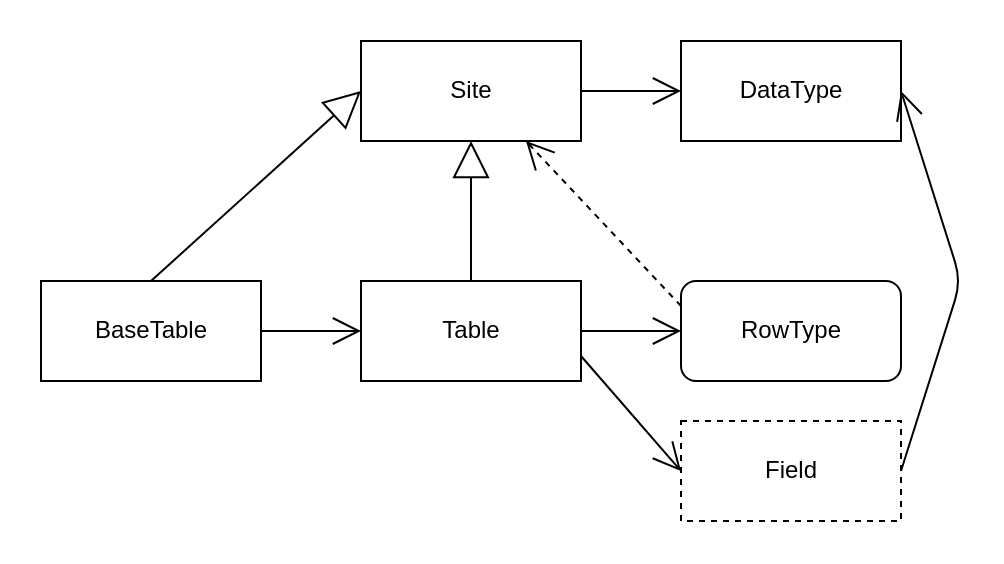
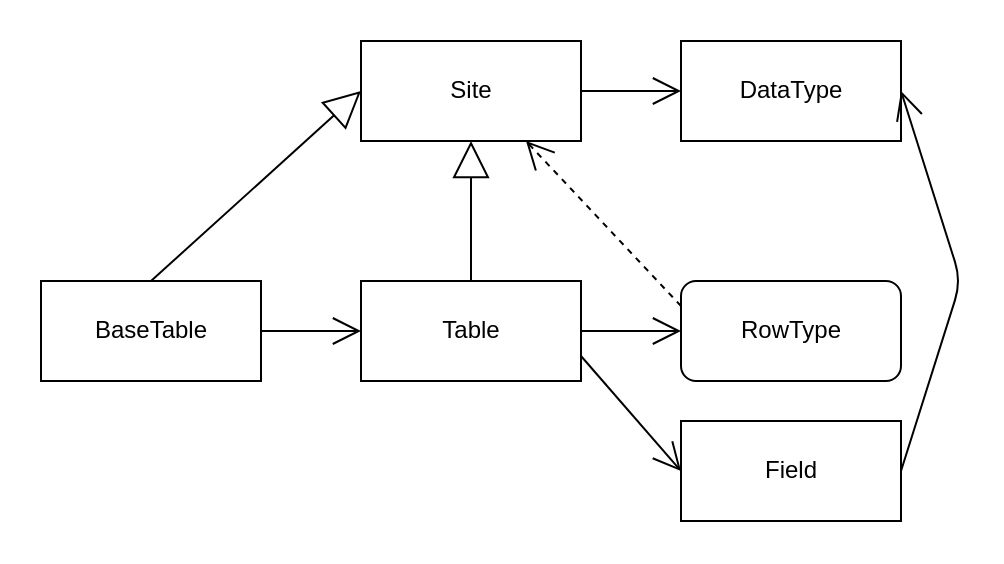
  <mxCell id="0" />
  <mxCell id="1" parent="0" />
  <mxCell id="2" value="Table" style="html=1;" parent="1" vertex="1"><mxGeometry x="180" y="140" width="110" height="50" as="geometry" /></mxCell>
  <mxCell id="3" value="BaseTable" style="html=1;" parent="1" vertex="1"><mxGeometry x="20" y="140" width="110" height="50" as="geometry" /></mxCell>
  <mxCell id="4" value="" style="endArrow=block;endSize=16;endFill=0;html=1;entryX=0;entryY=0.5;entryDx=0;entryDy=0;exitX=0.5;exitY=0;exitDx=0;exitDy=0;" parent="1" source="3" target="9" edge="1"><mxGeometry width="160" relative="1" as="geometry"><mxPoint x="140" y="260" as="sourcePoint" /><mxPoint x="300" y="260" as="targetPoint" /></mxGeometry></mxCell>
  <mxCell id="5" value="RowType" style="html=1;rounded=1;" parent="1" vertex="1"><mxGeometry x="340" y="140" width="110" height="50" as="geometry" /></mxCell>
  <mxCell id="6" value="" style="endArrow=open;endFill=1;endSize=12;html=1;entryX=0;entryY=0.5;entryDx=0;entryDy=0;exitX=1;exitY=0.5;exitDx=0;exitDy=0;" parent="1" source="2" target="5" edge="1"><mxGeometry width="160" relative="1" as="geometry"><mxPoint x="-60" y="310" as="sourcePoint" /><mxPoint x="100" y="310" as="targetPoint" /></mxGeometry></mxCell>
- <mxCell id="7" value="Field" style="html=1;dashed=1;" parent="1" vertex="1"><mxGeometry x="340" y="210" width="110" height="50" as="geometry" /></mxCell>
+ <mxCell id="7" value="Field" style="html=1;" parent="1" vertex="1"><mxGeometry x="340" y="210" width="110" height="50" as="geometry" /></mxCell>
  <mxCell id="8" value="" style="endArrow=open;endFill=1;endSize=12;html=1;entryX=0;entryY=0.5;entryDx=0;entryDy=0;exitX=1;exitY=0.75;exitDx=0;exitDy=0;" parent="1" source="2" target="7" edge="1"><mxGeometry width="160" relative="1" as="geometry"><mxPoint x="460" y="200" as="sourcePoint" /><mxPoint x="350" y="175" as="targetPoint" /></mxGeometry></mxCell>
  <mxCell id="9" value="Site" style="html=1;" parent="1" vertex="1"><mxGeometry x="180" y="20" width="110" height="50" as="geometry" /></mxCell>
  <mxCell id="10" value="" style="endArrow=block;endSize=16;endFill=0;html=1;entryX=0.5;entryY=1;entryDx=0;entryDy=0;exitX=0.5;exitY=0;exitDx=0;exitDy=0;" parent="1" source="2" target="9" edge="1"><mxGeometry width="160" relative="1" as="geometry"><mxPoint x="30" y="200" as="sourcePoint" /><mxPoint x="190" y="200" as="targetPoint" /></mxGeometry></mxCell>
  <mxCell id="11" value="" style="endArrow=open;endFill=1;endSize=12;html=1;entryX=0.75;entryY=1;entryDx=0;entryDy=0;exitX=0;exitY=0.25;exitDx=0;exitDy=0;dashed=1;" parent="1" source="5" target="9" edge="1"><mxGeometry width="160" relative="1" as="geometry"><mxPoint x="300" y="175" as="sourcePoint" /><mxPoint x="350" y="175" as="targetPoint" /></mxGeometry></mxCell>
  <mxCell id="12" value="DataType" style="html=1;" parent="1" vertex="1"><mxGeometry x="340" y="20" width="110" height="50" as="geometry" /></mxCell>
  <mxCell id="13" value="" style="endArrow=open;endFill=1;endSize=12;html=1;entryX=0;entryY=0.5;entryDx=0;entryDy=0;exitX=1;exitY=0.5;exitDx=0;exitDy=0;" parent="1" source="9" target="12" edge="1"><mxGeometry width="160" relative="1" as="geometry"><mxPoint x="350" y="162.5" as="sourcePoint" /><mxPoint x="272.5" y="80" as="targetPoint" /></mxGeometry></mxCell>
  <mxCell id="14" value="" style="endArrow=open;endFill=1;endSize=12;html=1;entryX=1;entryY=0.5;entryDx=0;entryDy=0;exitX=1;exitY=0.5;exitDx=0;exitDy=0;" parent="1" source="7" target="12" edge="1"><mxGeometry width="160" relative="1" as="geometry"><mxPoint x="300" y="55" as="sourcePoint" /><mxPoint x="350" y="55" as="targetPoint" /><Array as="points"><mxPoint x="480" y="140" /></Array></mxGeometry></mxCell>
  <mxCell id="15" value="" style="endArrow=open;endFill=1;endSize=12;html=1;entryX=0;entryY=0.5;entryDx=0;entryDy=0;exitX=1;exitY=0.5;exitDx=0;exitDy=0;" parent="1" source="3" target="2" edge="1"><mxGeometry width="160" relative="1" as="geometry"><mxPoint x="350" y="162.5" as="sourcePoint" /><mxPoint x="272.5" y="80" as="targetPoint" /></mxGeometry></mxCell>
